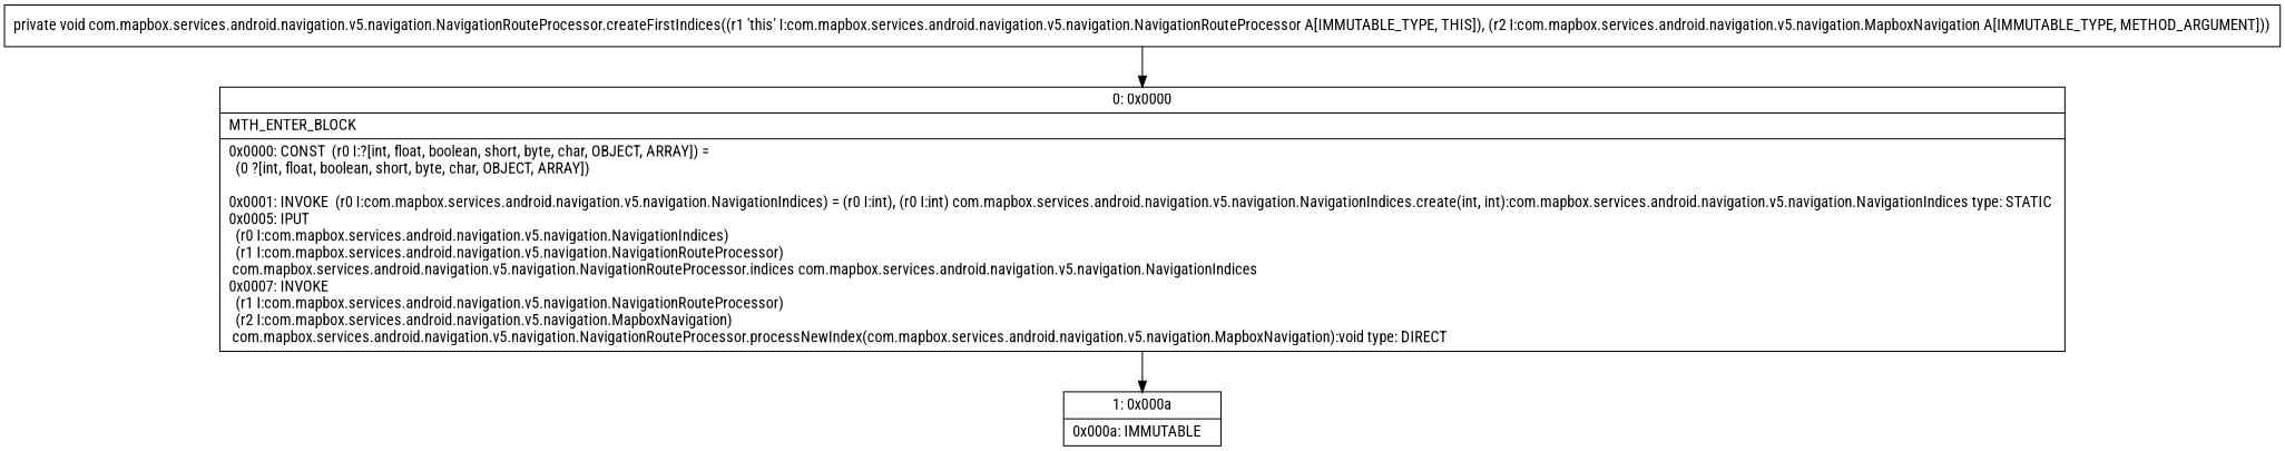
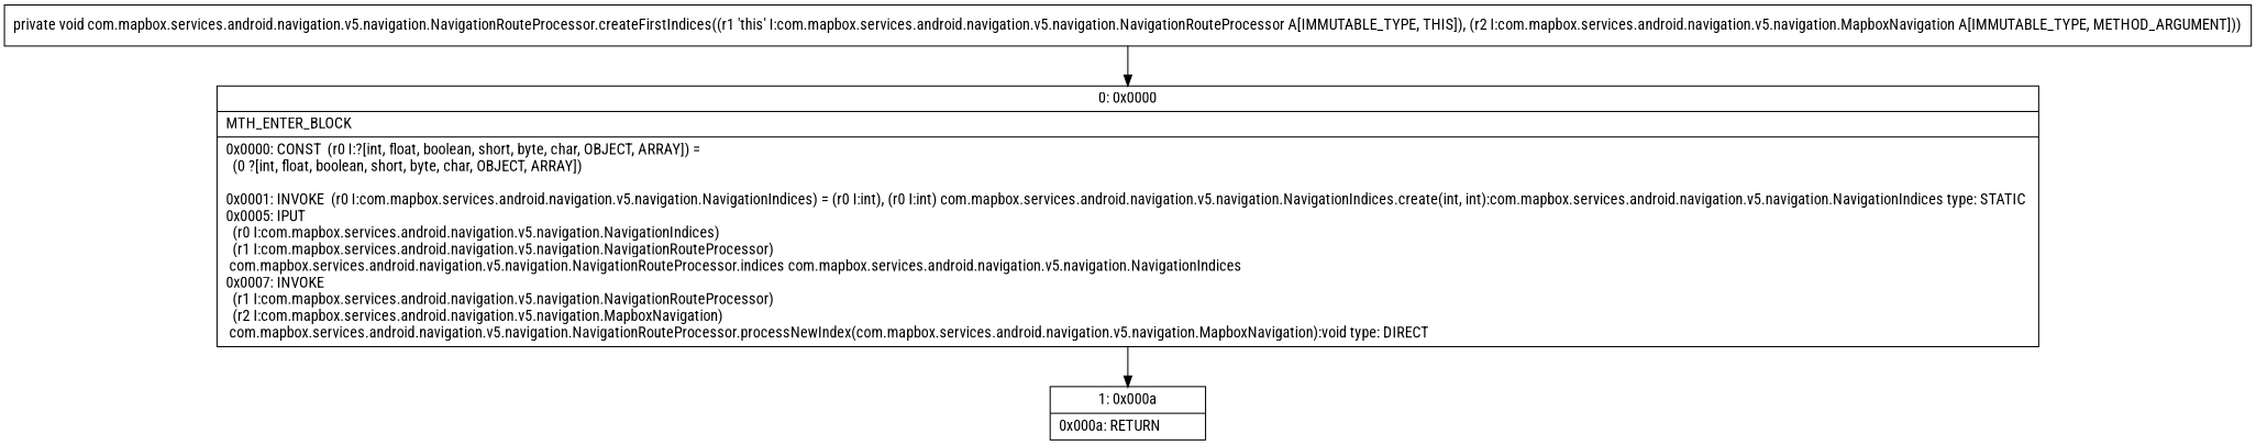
  digraph {
    fontname="Roboto Condensed"
    node [shape=record fontname="Roboto Condensed"]
    edge [fontname="Roboto Condensed"]
    n1 [label="{0\:\ 0x0000|MTH_ENTER_BLOCK\l|0x0000: CONST  (r0 I:?[int, float, boolean, short, byte, char, OBJECT, ARRAY]) = \l  (0 ?[int, float, boolean, short, byte, char, OBJECT, ARRAY])\l \l0x0001: INVOKE  (r0 I:com.mapbox.services.android.navigation.v5.navigation.NavigationIndices) = (r0 I:int), (r0 I:int) com.mapbox.services.android.navigation.v5.navigation.NavigationIndices.create(int, int):com.mapbox.services.android.navigation.v5.navigation.NavigationIndices type: STATIC \l0x0005: IPUT  \l  (r0 I:com.mapbox.services.android.navigation.v5.navigation.NavigationIndices)\l  (r1 I:com.mapbox.services.android.navigation.v5.navigation.NavigationRouteProcessor)\l com.mapbox.services.android.navigation.v5.navigation.NavigationRouteProcessor.indices com.mapbox.services.android.navigation.v5.navigation.NavigationIndices \l0x0007: INVOKE  \l  (r1 I:com.mapbox.services.android.navigation.v5.navigation.NavigationRouteProcessor)\l  (r2 I:com.mapbox.services.android.navigation.v5.navigation.MapboxNavigation)\l com.mapbox.services.android.navigation.v5.navigation.NavigationRouteProcessor.processNewIndex(com.mapbox.services.android.navigation.v5.navigation.MapboxNavigation):void type: DIRECT \l}"]
-   n2 [label="{1\:\ 0x000a|0x000a: IMMUTABLE   \l}"]
+   n2 [label="{1\:\ 0x000a|0x000a: RETURN   \l}"]
    n3 [label="{private void com.mapbox.services.android.navigation.v5.navigation.NavigationRouteProcessor.createFirstIndices((r1 'this' I:com.mapbox.services.android.navigation.v5.navigation.NavigationRouteProcessor A[IMMUTABLE_TYPE, THIS]), (r2 I:com.mapbox.services.android.navigation.v5.navigation.MapboxNavigation A[IMMUTABLE_TYPE, METHOD_ARGUMENT])) }"]
    n1 -> n2
    n3 -> n1
  }
